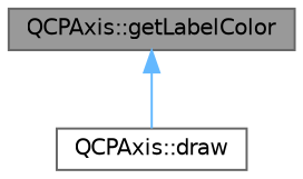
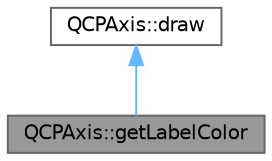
  digraph {
    rankdir=TB
    node [fontname=Helvetica fontsize=10 shape=box style=filled]
    n1 [color=gray40 fillcolor=grey60 fontcolor=black height=0.2 label="QCPAxis::getLabelColor" width=0.4]
    n2 [color=grey40 fillcolor=white height=0.2 label="QCPAxis::draw" width=0.4]
-   n1 -> n2 [color=steelblue1 dir=back fontname=Helvetica fontsize=10 labelfontname=Helvetica labelfontsize=10 style=solid]
+   n2 -> n1 [color=steelblue1 dir=back fontname=Helvetica fontsize=10 labelfontname=Helvetica labelfontsize=10 style=solid]
  }
